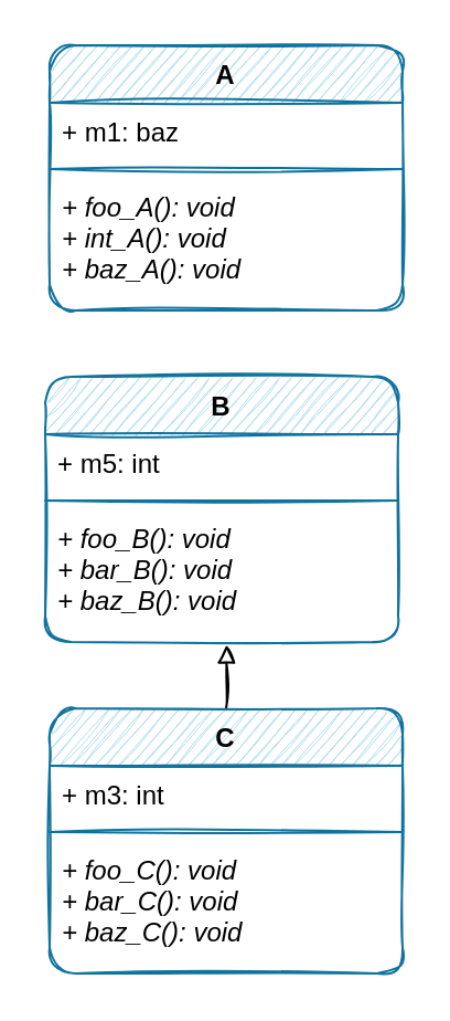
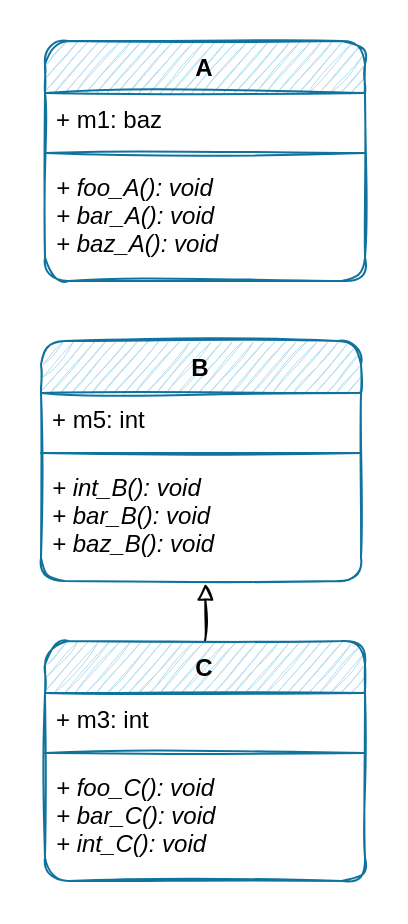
  <mxCell id="0" />
  <mxCell id="1" parent="0" />
  <mxCell id="2" value="A" style="swimlane;fontStyle=1;align=center;verticalAlign=top;childLayout=stackLayout;horizontal=1;startSize=26;horizontalStack=0;resizeParent=1;resizeParentMax=0;resizeLast=0;collapsible=1;marginBottom=0;sketch=1;rounded=1;fillColor=#b1ddf0;strokeColor=#10739e;" parent="1" vertex="1"><mxGeometry x="22" y="20" width="160" height="120" as="geometry"><mxRectangle x="640" y="350" width="40" height="26" as="alternateBounds" /></mxGeometry></mxCell>
  <mxCell id="3" value="+ m1: baz" style="text;strokeColor=none;fillColor=none;align=left;verticalAlign=top;spacingLeft=4;spacingRight=4;overflow=hidden;rotatable=0;points=[[0,0.5],[1,0.5]];portConstraint=eastwest;sketch=1;" parent="2" vertex="1"><mxGeometry y="26" width="160" height="26" as="geometry" /></mxCell>
  <mxCell id="4" value="" style="line;strokeWidth=1;fillColor=#b1ddf0;align=left;verticalAlign=middle;spacingTop=-1;spacingLeft=3;spacingRight=3;rotatable=0;labelPosition=right;points=[];portConstraint=eastwest;strokeColor=#10739e;sketch=1;" parent="2" vertex="1"><mxGeometry y="52" width="160" height="8" as="geometry" /></mxCell>
- <mxCell id="5" value="+ foo_A(): void&#10;+ int_A(): void&#10;+ baz_A(): void" style="text;strokeColor=none;fillColor=none;align=left;verticalAlign=top;spacingLeft=4;spacingRight=4;overflow=hidden;rotatable=0;points=[[0,0.5],[1,0.5]];portConstraint=eastwest;fontStyle=2;sketch=1;" parent="2" vertex="1"><mxGeometry y="60" width="160" height="60" as="geometry" /></mxCell>
+ <mxCell id="5" value="+ foo_A(): void&#10;+ bar_A(): void&#10;+ baz_A(): void" style="text;strokeColor=none;fillColor=none;align=left;verticalAlign=top;spacingLeft=4;spacingRight=4;overflow=hidden;rotatable=0;points=[[0,0.5],[1,0.5]];portConstraint=eastwest;fontStyle=2;sketch=1;" parent="2" vertex="1"><mxGeometry y="60" width="160" height="60" as="geometry" /></mxCell>
  <mxCell id="6" value="B" style="swimlane;fontStyle=1;align=center;verticalAlign=top;childLayout=stackLayout;horizontal=1;startSize=26;horizontalStack=0;resizeParent=1;resizeParentMax=0;resizeLast=0;collapsible=1;marginBottom=0;sketch=1;rounded=1;fillColor=#b1ddf0;strokeColor=#10739e;" parent="1" vertex="1"><mxGeometry x="20" y="170" width="160" height="120" as="geometry"><mxRectangle x="640" y="350" width="40" height="26" as="alternateBounds" /></mxGeometry></mxCell>
  <mxCell id="7" value="+ m5: int" style="text;strokeColor=none;fillColor=none;align=left;verticalAlign=top;spacingLeft=4;spacingRight=4;overflow=hidden;rotatable=0;points=[[0,0.5],[1,0.5]];portConstraint=eastwest;sketch=1;" parent="6" vertex="1"><mxGeometry y="26" width="160" height="26" as="geometry" /></mxCell>
  <mxCell id="8" value="" style="line;strokeWidth=1;fillColor=#b1ddf0;align=left;verticalAlign=middle;spacingTop=-1;spacingLeft=3;spacingRight=3;rotatable=0;labelPosition=right;points=[];portConstraint=eastwest;strokeColor=#10739e;sketch=1;" parent="6" vertex="1"><mxGeometry y="52" width="160" height="8" as="geometry" /></mxCell>
- <mxCell id="9" value="+ foo_B(): void&#10;+ bar_B(): void&#10;+ baz_B(): void" style="text;strokeColor=none;fillColor=none;align=left;verticalAlign=top;spacingLeft=4;spacingRight=4;overflow=hidden;rotatable=0;points=[[0,0.5],[1,0.5]];portConstraint=eastwest;fontStyle=2;sketch=1;" parent="6" vertex="1"><mxGeometry y="60" width="160" height="60" as="geometry" /></mxCell>
+ <mxCell id="9" value="+ int_B(): void&#10;+ bar_B(): void&#10;+ baz_B(): void" style="text;strokeColor=none;fillColor=none;align=left;verticalAlign=top;spacingLeft=4;spacingRight=4;overflow=hidden;rotatable=0;points=[[0,0.5],[1,0.5]];portConstraint=eastwest;fontStyle=2;sketch=1;" parent="6" vertex="1"><mxGeometry y="60" width="160" height="60" as="geometry" /></mxCell>
  <mxCell id="10" style="edgeStyle=none;rounded=0;orthogonalLoop=1;jettySize=auto;html=1;exitX=0.5;exitY=0;exitDx=0;exitDy=0;entryX=0.514;entryY=1.021;entryDx=0;entryDy=0;entryPerimeter=0;endArrow=block;endFill=0;sketch=1;" parent="1" source="11" target="9" edge="1"><mxGeometry relative="1" as="geometry" /></mxCell>
  <mxCell id="11" value="C" style="swimlane;fontStyle=1;align=center;verticalAlign=top;childLayout=stackLayout;horizontal=1;startSize=26;horizontalStack=0;resizeParent=1;resizeParentMax=0;resizeLast=0;collapsible=1;marginBottom=0;sketch=1;rounded=1;fillColor=#b1ddf0;strokeColor=#10739e;" parent="1" vertex="1"><mxGeometry x="22" y="320" width="160" height="120" as="geometry"><mxRectangle x="640" y="350" width="40" height="26" as="alternateBounds" /></mxGeometry></mxCell>
  <mxCell id="12" value="+ m3: int" style="text;strokeColor=none;fillColor=none;align=left;verticalAlign=top;spacingLeft=4;spacingRight=4;overflow=hidden;rotatable=0;points=[[0,0.5],[1,0.5]];portConstraint=eastwest;sketch=1;" parent="11" vertex="1"><mxGeometry y="26" width="160" height="26" as="geometry" /></mxCell>
  <mxCell id="13" value="" style="line;strokeWidth=1;fillColor=#b1ddf0;align=left;verticalAlign=middle;spacingTop=-1;spacingLeft=3;spacingRight=3;rotatable=0;labelPosition=right;points=[];portConstraint=eastwest;strokeColor=#10739e;sketch=1;" parent="11" vertex="1"><mxGeometry y="52" width="160" height="8" as="geometry" /></mxCell>
- <mxCell id="14" value="+ foo_C(): void&#10;+ bar_C(): void&#10;+ baz_C(): void" style="text;strokeColor=none;fillColor=none;align=left;verticalAlign=top;spacingLeft=4;spacingRight=4;overflow=hidden;rotatable=0;points=[[0,0.5],[1,0.5]];portConstraint=eastwest;fontStyle=2;sketch=1;" parent="11" vertex="1"><mxGeometry y="60" width="160" height="60" as="geometry" /></mxCell>
+ <mxCell id="14" value="+ foo_C(): void&#10;+ bar_C(): void&#10;+ int_C(): void" style="text;strokeColor=none;fillColor=none;align=left;verticalAlign=top;spacingLeft=4;spacingRight=4;overflow=hidden;rotatable=0;points=[[0,0.5],[1,0.5]];portConstraint=eastwest;fontStyle=2;sketch=1;" parent="11" vertex="1"><mxGeometry y="60" width="160" height="60" as="geometry" /></mxCell>
